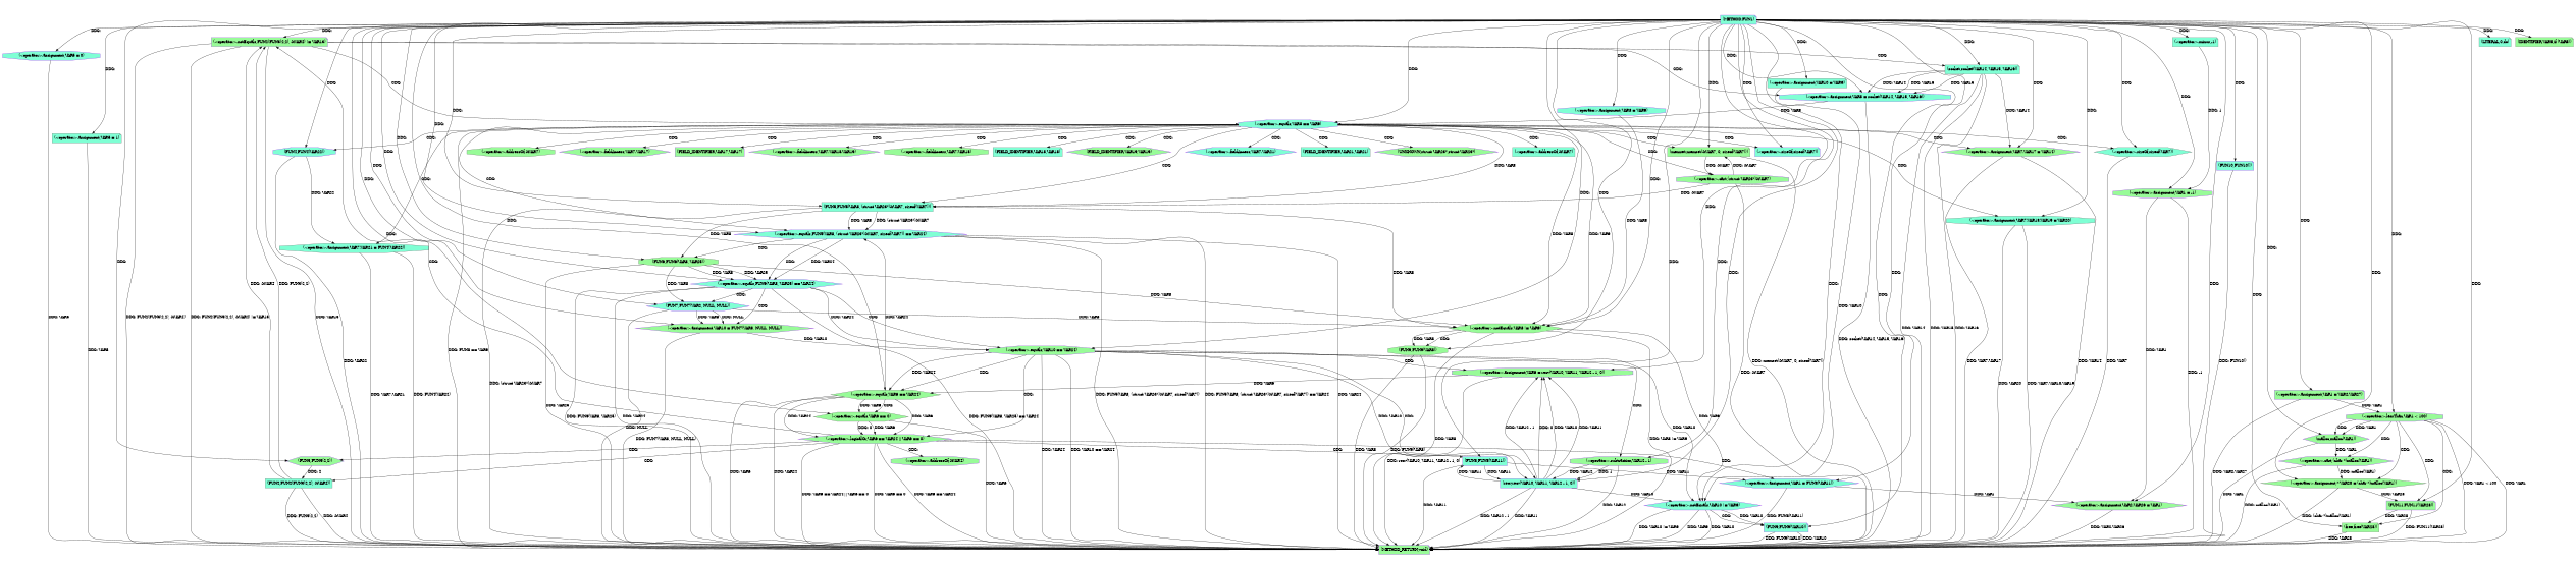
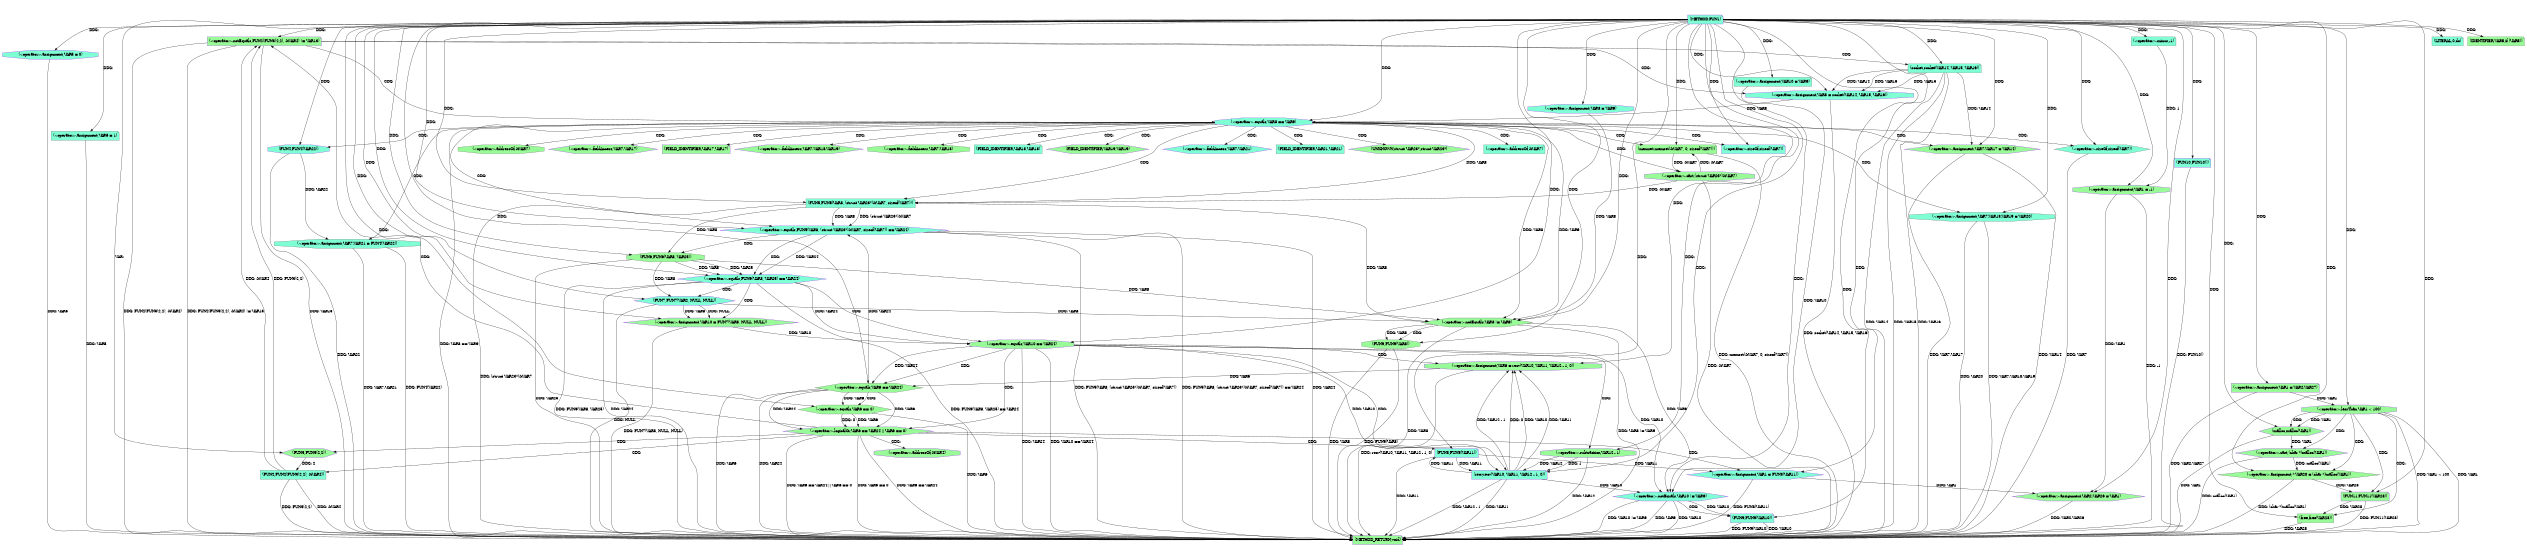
  digraph {
    node [color=purple fillcolor=palegreen shape=note style=filled]
    n1 [fillcolor=aquamarine label="(METHOD,FUN1)"]
    n2 [label="(<operator>.assignment,VAR1 = -1)" shape=octagon]
    n3 [color=gray40 fillcolor=aquamarine label="(<operator>.minus,-1)"]
    n4 [fillcolor=aquamarine label="(<operator>.assignment,VAR5 = 0)" shape=octagon]
    n5 [fillcolor=aquamarine label="(<operator>.assignment,VAR8 = VAR9)" shape=octagon]
    n6 [color=gray40 fillcolor=aquamarine label="(<operator>.assignment,VAR10 = VAR9)"]
    n7 [label="(<operator>.notEquals,FUN2(FUN3(2,2), &VAR4) != VAR13)"]
    n8 [label="(FUN3,FUN3(2,2))" shape=hexagon]
    n9 [color=gray40 fillcolor=aquamarine label="(<operator>.assignment,VAR5 = 1)"]
    n10 [fillcolor=aquamarine label="(<operator>.assignment,VAR8 = socket(VAR14, VAR15, VAR16))" shape=octagon]
    n11 [color=gray40 fillcolor=aquamarine label="(socket,socket(VAR14, VAR15, VAR16))"]
    n12 [fillcolor=aquamarine label="(<operator>.equals,VAR8 == VAR9)" shape=octagon]
    n13 [color=gray40 label="(memset,memset(&VAR7, 0, sizeof(VAR7)))"]
    n14 [fillcolor=aquamarine label="(<operator>.sizeOf,sizeof(VAR7))"]
    n15 [label="(<operator>.assignment,VAR7.VAR17 = VAR14)" shape=hexagon]
    n16 [color=gray40 fillcolor=aquamarine label="(<operator>.assignment,VAR7.VAR18.VAR19 = VAR20)" shape=octagon]
    n17 [fillcolor=aquamarine label="(FUN4,FUN4(VAR22))" shape=octagon]
    n18 [fillcolor=aquamarine label="(<operator>.equals,FUN5(VAR8, (struct VAR23*)&VAR7, sizeof(VAR7)) == VAR24)" shape=hexagon]
    n19 [color=gray40 fillcolor=aquamarine label="(FUN5,FUN5(VAR8, (struct VAR23*)&VAR7, sizeof(VAR7)))"]
    n20 [color=gray40 fillcolor=aquamarine label="(<operator>.sizeOf,sizeof(VAR7))" shape=hexagon]
    n21 [fillcolor=aquamarine label="(<operator>.equals,FUN6(VAR8, VAR25) == VAR24)" shape=hexagon]
    n22 [color=gray40 label="(FUN6,FUN6(VAR8, VAR25))" shape=octagon]
    n23 [label="(<operator>.assignment,VAR10 = FUN7(VAR8, NULL, NULL))" shape=hexagon]
    n24 [fillcolor=aquamarine label="(FUN7,FUN7(VAR2, NULL, NULL))" shape=hexagon]
    n25 [label="(<operator>.equals,VAR10 == VAR24)" shape=octagon]
    n26 [label="(<operator>.assignment,VAR6 = recv(VAR10, VAR11, VAR12 - 1, 0))" shape=octagon]
    n27 [fillcolor=aquamarine label="(recv,recv(VAR10, VAR11, VAR12 - 1, 0))"]
    n28 [label="(<operator>.subtraction,VAR12 - 1)" shape=octagon]
    n29 [color=gray40 label="(<operator>.equals,VAR6 == VAR24)" shape=hexagon]
    n30 [color=gray40 label="(<operator>.equals,VAR6 == 0)" shape=hexagon]
    n31 [fillcolor=aquamarine label="(<operator>.assignment,VAR1 = FUN8(VAR11))" shape=hexagon]
    n32 [fillcolor=aquamarine label="(FUN8,FUN8(VAR11))"]
    n33 [color=gray40 fillcolor=aquamarine label="(LITERAL,0,do)"]
    n34 [color=gray40 label="(<operator>.notEquals,VAR8 != VAR9)" shape=hexagon]
    n35 [color=gray40 label="(FUN9,FUN9(VAR8))" shape=octagon]
    n36 [fillcolor=aquamarine label="(<operator>.notEquals,VAR10 != VAR9)" shape=hexagon]
    n37 [fillcolor=aquamarine label="(FUN9,FUN9(VAR10))"]
    n38 [color=gray40 label="(IDENTIFIER,VAR5,if (VAR5))"]
    n39 [fillcolor=aquamarine label="(FUN10,FUN10())"]
    n40 [label="(<operator>.assignment,VAR2.VAR26 = VAR1)" shape=hexagon]
    n41 [label="(<operator>.assignment,VAR1 = VAR2.VAR27)"]
    n42 [label="(<operator>.lessThan,VAR1 < 100)" shape=octagon]
    n43 [color=gray40 label="(<operator>.assignment,* VAR28 = (char *)malloc(VAR1))" shape=hexagon]
    n44 [label="(malloc,malloc(VAR1))" shape=hexagon]
    n45 [label="(FUN11,FUN11(VAR28))"]
    n46 [color=gray40 label="(free,free(VAR28))"]
    n47 [label="(METHOD_RETURN,void)"]
    n48 [color=gray40 fillcolor=aquamarine label="(FUN2,FUN2(FUN3(2,2), &VAR4))"]
    n49 [color=gray40 fillcolor=aquamarine label="(<operator>.assignment,VAR7.VAR21 = FUN4(VAR22))" shape=octagon]
    n50 [label="(<operator>.cast,(struct VAR23*)&VAR7)" shape=octagon]
    n51 [color=gray40 label="(<operator>.addressOf,&VAR7)" shape=octagon]
    n52 [label="(<operator>.fieldAccess,VAR7.VAR17)" shape=hexagon]
    n53 [label="(FIELD_IDENTIFIER,VAR17,VAR17)"]
    n54 [label="(<operator>.fieldAccess,VAR7.VAR18.VAR19)" shape=hexagon]
    n55 [color=gray40 label="(<operator>.fieldAccess,VAR7.VAR18)" shape=octagon]
    n56 [color=gray40 fillcolor=aquamarine label="(FIELD_IDENTIFIER,VAR18,VAR18)"]
    n57 [label="(FIELD_IDENTIFIER,VAR19,VAR19)" shape=hexagon]
    n58 [fillcolor=aquamarine label="(<operator>.fieldAccess,VAR7.VAR21)" shape=hexagon]
    n59 [color=gray40 fillcolor=aquamarine label="(FIELD_IDENTIFIER,VAR21,VAR21)"]
    n60 [label="(UNKNOWN,struct VAR23*,struct VAR23*)" shape=hexagon]
    n61 [color=gray40 fillcolor=aquamarine label="(<operator>.addressOf,&VAR7)"]
    n62 [label="(<operator>.logicalOr,VAR6 == VAR24 || VAR6 == 0)" shape=hexagon]
    n63 [label="(<operator>.cast,(char *)malloc(VAR1))" shape=hexagon]
    n64 [label="(<operator>.addressOf,&VAR4)" shape=octagon]
    n1 -> n2 [label="DDG: "]
    n1 -> n3 [label="DDG: "]
    n1 -> n4 [label="DDG: "]
    n1 -> n5 [label="DDG: "]
    n1 -> n6 [label="DDG: "]
    n1 -> n7 [label="DDG: "]
-   n1 -> n8 [label="DDG: "]
+   n1 -> n8 [label="VAR: "]
    n1 -> n9 [label="DDG: "]
    n1 -> n10 [label="DDG: "]
    n1 -> n11 [label="DDG: "]
    n1 -> n12 [label="DDG: "]
    n1 -> n13 [label="DDG: "]
    n1 -> n14 [label="DDG: "]
    n1 -> n15 [label="DDG: "]
    n1 -> n16 [label="DDG: "]
    n1 -> n17 [label="DDG: "]
    n1 -> n18 [label="DDG: "]
    n1 -> n19 [label="DDG: "]
    n1 -> n20 [label="DDG: "]
    n1 -> n21 [label="DDG: "]
    n1 -> n22 [label="DDG: "]
    n1 -> n23 [label="DDG: "]
    n1 -> n24 [label="DDG: "]
    n1 -> n25 [label="DDG: "]
    n1 -> n26 [label="DDG: "]
    n1 -> n27 [label="DDG: "]
    n1 -> n28 [label="DDG: "]
    n1 -> n29 [label="DDG: "]
    n1 -> n30 [label="DDG: "]
    n1 -> n31 [label="DDG: "]
    n1 -> n32 [label="DDG: "]
    n1 -> n33 [label="DDG: "]
    n1 -> n34 [label="DDG: "]
    n1 -> n35 [label="DDG: "]
    n1 -> n36 [label="DDG: "]
    n1 -> n37 [label="DDG: "]
    n1 -> n38 [label="DDG: "]
    n1 -> n39 [label="DDG: "]
    n1 -> n40 [label="DDG: "]
    n1 -> n41 [label="DDG: "]
    n1 -> n42 [label="DDG: "]
    n1 -> n43 [label="DDG: "]
    n1 -> n44 [label="DDG: "]
    n1 -> n45 [label="DDG: "]
    n1 -> n46 [label="DDG: "]
    n2 -> n40 [label="DDG: VAR1"]
    n2 -> n47 [label="DDG: -1"]
    n3 -> n2 [label="DDG: 1"]
    n4 -> n47 [label="DDG: VAR5"]
    n5 -> n34 [label="DDG: VAR8"]
    n6 -> n36 [label="DDG: VAR10"]
    n7 -> n10 [label="CDG: "]
    n7 -> n11 [label="CDG: "]
    n7 -> n12 [label="CDG: "]
    n7 -> n47 [label="DDG: VAR13"]
    n7 -> n47 [label="DDG: FUN2(FUN3(2,2), &VAR4)"]
    n7 -> n47 [label="DDG: FUN2(FUN3(2,2), &VAR4) != VAR13"]
    n8 -> n48 [label="DDG: 2"]
    n9 -> n47 [label="DDG: VAR5"]
    n10 -> n12 [label="DDG: VAR8"]
    n10 -> n47 [label="DDG: socket(VAR14, VAR15, VAR16)"]
    n11 -> n10 [label="DDG: VAR14"]
    n11 -> n10 [label="DDG: VAR15"]
    n11 -> n10 [label="DDG: VAR16"]
    n11 -> n15 [label="DDG: VAR14"]
    n11 -> n47 [label="DDG: VAR14"]
    n11 -> n47 [label="DDG: VAR15"]
    n11 -> n47 [label="DDG: VAR16"]
    n12 -> n13 [label="CDG: "]
    n12 -> n14 [label="CDG: "]
    n12 -> n15 [label="CDG: "]
    n12 -> n16 [label="CDG: "]
    n12 -> n17 [label="CDG: "]
    n12 -> n18 [label="CDG: "]
    n12 -> n19 [label="DDG: VAR8"]
    n12 -> n19 [label="CDG: "]
    n12 -> n20 [label="CDG: "]
    n12 -> n34 [label="DDG: VAR8"]
    n12 -> n34 [label="DDG: VAR9"]
-   n12 -> n47 [label="DDG: FUN8 == VAR9"]
+   n12 -> n47 [label="DDG: VAR8 == VAR9"]
    n12 -> n49 [label="CDG: "]
    n12 -> n50 [label="CDG: "]
    n12 -> n51 [label="CDG: "]
    n12 -> n52 [label="CDG: "]
    n12 -> n53 [label="CDG: "]
    n12 -> n54 [label="CDG: "]
    n12 -> n55 [label="CDG: "]
    n12 -> n56 [label="CDG: "]
    n12 -> n57 [label="CDG: "]
    n12 -> n58 [label="CDG: "]
    n12 -> n59 [label="CDG: "]
    n12 -> n60 [label="CDG: "]
    n12 -> n61 [label="CDG: "]
    n13 -> n47 [label="DDG: memset(&VAR7, 0, sizeof(VAR7))"]
    n13 -> n50 [label="DDG: &VAR7"]
    n15 -> n47 [label="DDG: VAR7.VAR17"]
    n15 -> n47 [label="DDG: VAR14"]
    n16 -> n47 [label="DDG: VAR20"]
    n16 -> n47 [label="DDG: VAR7.VAR18.VAR19"]
    n17 -> n47 [label="DDG: VAR22"]
    n17 -> n49 [label="DDG: VAR22"]
    n18 -> n21 [label="DDG: VAR24"]
    n18 -> n21 [label="CDG: "]
    n18 -> n22 [label="CDG: "]
    n18 -> n47 [label="DDG: FUN5(VAR8, (struct VAR23*)&VAR7, sizeof(VAR7)) == VAR24"]
    n18 -> n47 [label="DDG: VAR24"]
    n18 -> n47 [label="DDG: FUN5(VAR8, (struct VAR23*)&VAR7, sizeof(VAR7))"]
    n19 -> n18 [label="DDG: VAR8"]
    n19 -> n18 [label="DDG: (struct VAR23*)&VAR7"]
    n19 -> n22 [label="DDG: VAR8"]
    n19 -> n34 [label="DDG: VAR8"]
    n19 -> n47 [label="DDG: (struct VAR23*)&VAR7"]
    n20 -> n47 [label="DDG: VAR7"]
    n21 -> n23 [label="CDG: "]
    n21 -> n24 [label="CDG: "]
    n21 -> n25 [label="DDG: VAR24"]
    n21 -> n25 [label="CDG: "]
    n21 -> n47 [label="DDG: VAR24"]
    n21 -> n47 [label="DDG: FUN6(VAR8, VAR25) == VAR24"]
    n21 -> n47 [label="DDG: FUN6(VAR8, VAR25)"]
    n22 -> n21 [label="DDG: VAR8"]
    n22 -> n21 [label="DDG: VAR25"]
    n22 -> n24 [label="DDG: VAR8"]
    n22 -> n34 [label="DDG: VAR8"]
    n22 -> n47 [label="DDG: VAR25"]
    n23 -> n25 [label="DDG: VAR10"]
    n23 -> n47 [label="DDG: FUN7(VAR8, NULL, NULL)"]
    n24 -> n23 [label="DDG: VAR8"]
    n24 -> n23 [label="DDG: NULL"]
    n24 -> n34 [label="DDG: VAR8"]
    n24 -> n47 [label="DDG: NULL"]
    n25 -> n26 [label="CDG: "]
    n25 -> n27 [label="DDG: VAR10"]
    n25 -> n27 [label="CDG: "]
    n25 -> n28 [label="CDG: "]
    n25 -> n29 [label="DDG: VAR24"]
    n25 -> n29 [label="CDG: "]
    n25 -> n36 [label="DDG: VAR10"]
    n25 -> n47 [label="DDG: VAR10 == VAR24"]
    n25 -> n47 [label="DDG: VAR24"]
    n25 -> n62 [label="CDG: "]
    n26 -> n29 [label="DDG: VAR6"]
    n26 -> n47 [label="DDG: recv(VAR10, VAR11, VAR12 - 1, 0)"]
    n27 -> n26 [label="DDG: VAR10"]
    n27 -> n26 [label="DDG: VAR11"]
    n27 -> n26 [label="DDG: VAR12 - 1"]
    n27 -> n26 [label="DDG: 0"]
    n27 -> n32 [label="DDG: VAR11"]
    n27 -> n36 [label="DDG: VAR10"]
    n27 -> n47 [label="DDG: VAR11"]
    n27 -> n47 [label="DDG: VAR12 - 1"]
    n28 -> n27 [label="DDG: VAR12"]
    n28 -> n27 [label="DDG: 1"]
    n28 -> n47 [label="DDG: VAR12"]
    n29 -> n18 [label="DDG: VAR24"]
    n29 -> n30 [label="DDG: VAR6"]
    n29 -> n30 [label="CDG: "]
    n29 -> n47 [label="DDG: VAR24"]
    n29 -> n47 [label="DDG: VAR6"]
    n29 -> n62 [label="DDG: VAR6"]
    n29 -> n62 [label="DDG: VAR24"]
    n30 -> n47 [label="DDG: VAR6"]
    n30 -> n62 [label="DDG: VAR6"]
    n30 -> n62 [label="DDG: 0"]
    n31 -> n40 [label="DDG: VAR1"]
    n31 -> n47 [label="DDG: FUN8(VAR11)"]
    n32 -> n27 [label="DDG: VAR11"]
    n32 -> n31 [label="DDG: VAR11"]
    n32 -> n47 [label="DDG: VAR11"]
    n34 -> n35 [label="DDG: VAR8"]
    n34 -> n35 [label="CDG: "]
    n34 -> n36 [label="DDG: VAR9"]
    n34 -> n47 [label="DDG: VAR8"]
    n34 -> n47 [label="DDG: VAR8 != VAR9"]
    n35 -> n47 [label="DDG: FUN9(VAR8)"]
    n35 -> n47 [label="DDG: VAR8"]
    n36 -> n37 [label="DDG: VAR10"]
    n36 -> n37 [label="CDG: "]
    n36 -> n47 [label="DDG: VAR10 != VAR9"]
    n36 -> n47 [label="DDG: VAR9"]
    n36 -> n47 [label="DDG: VAR10"]
    n37 -> n47 [label="DDG: FUN9(VAR10)"]
    n37 -> n47 [label="DDG: VAR10"]
    n39 -> n47 [label="DDG: FUN10()"]
    n40 -> n47 [label="DDG: VAR2.VAR26"]
    n41 -> n42 [label="DDG: VAR1"]
    n41 -> n47 [label="DDG: VAR2.VAR27"]
    n42 -> n43 [label="CDG: "]
    n42 -> n44 [label="DDG: VAR1"]
    n42 -> n44 [label="CDG: "]
    n42 -> n45 [label="CDG: "]
    n42 -> n46 [label="CDG: "]
    n42 -> n47 [label="DDG: VAR1 < 100"]
    n42 -> n47 [label="DDG: VAR1"]
    n42 -> n63 [label="CDG: "]
    n43 -> n45 [label="DDG: VAR28"]
    n43 -> n47 [label="DDG: (char *)malloc(VAR1)"]
    n44 -> n47 [label="DDG: VAR1"]
    n44 -> n63 [label="DDG: VAR1"]
    n45 -> n46 [label="DDG: VAR28"]
    n45 -> n47 [label="DDG: FUN11(VAR28)"]
    n46 -> n47 [label="DDG: VAR28"]
    n48 -> n7 [label="DDG: FUN3(2,2)"]
    n48 -> n7 [label="DDG: &VAR4"]
    n48 -> n47 [label="DDG: FUN3(2,2)"]
    n48 -> n47 [label="DDG: &VAR4"]
    n49 -> n47 [label="DDG: VAR7.VAR21"]
    n49 -> n47 [label="DDG: FUN4(VAR22)"]
    n50 -> n13 [label="DDG: &VAR7"]
    n50 -> n19 [label="DDG: &VAR7"]
    n50 -> n47 [label="DDG: &VAR7"]
    n62 -> n7 [label="CDG: "]
    n62 -> n8 [label="CDG: "]
    n62 -> n31 [label="CDG: "]
    n62 -> n32 [label="CDG: "]
    n62 -> n47 [label="DDG: VAR6 == VAR24"]
    n62 -> n47 [label="DDG: VAR6 == VAR24 || VAR6 == 0"]
    n62 -> n47 [label="DDG: VAR6 == 0"]
    n62 -> n48 [label="CDG: "]
    n62 -> n64 [label="CDG: "]
    n63 -> n43 [label="DDG: malloc(VAR1)"]
    n63 -> n47 [label="DDG: malloc(VAR1)"]
  }
